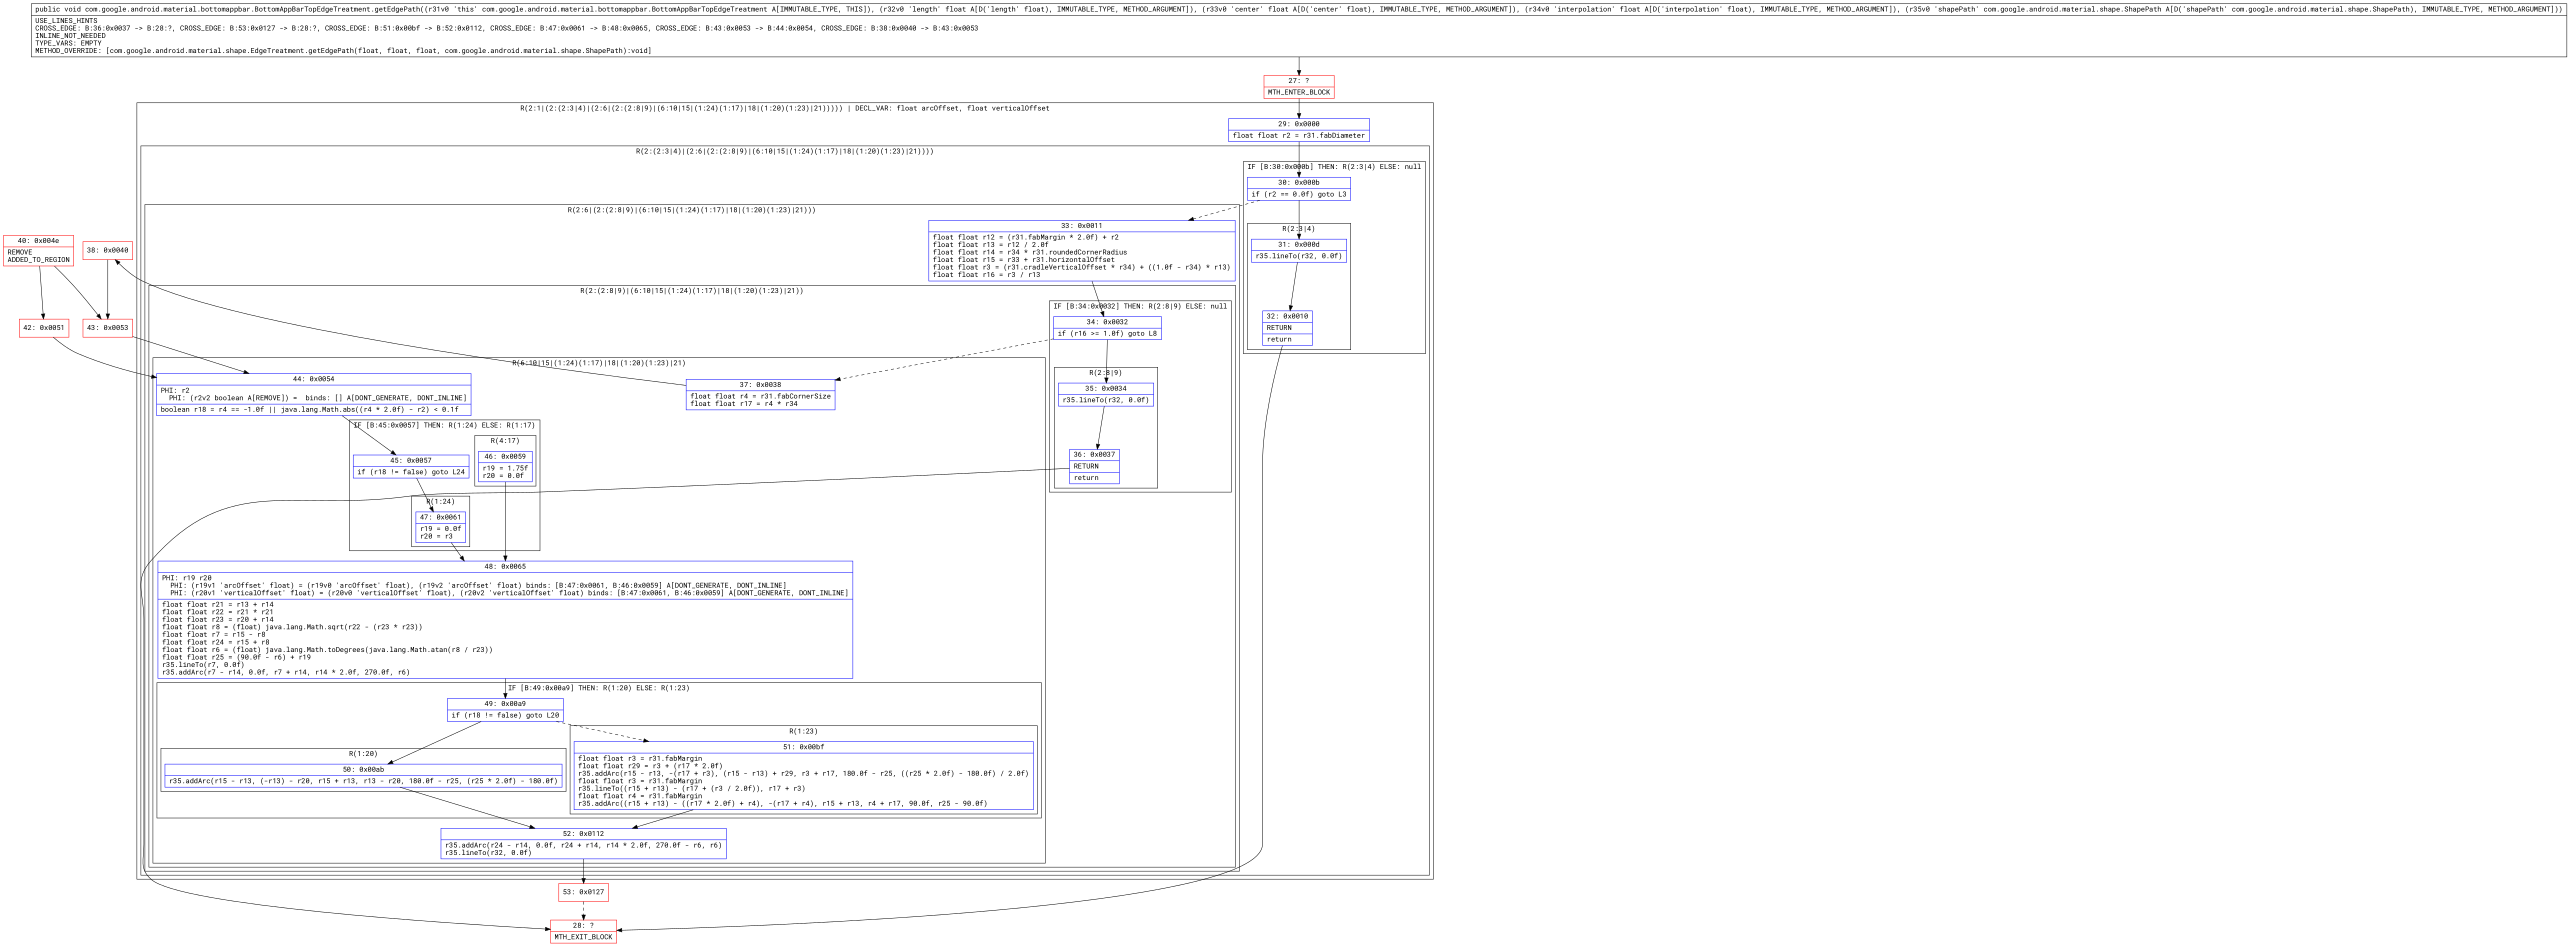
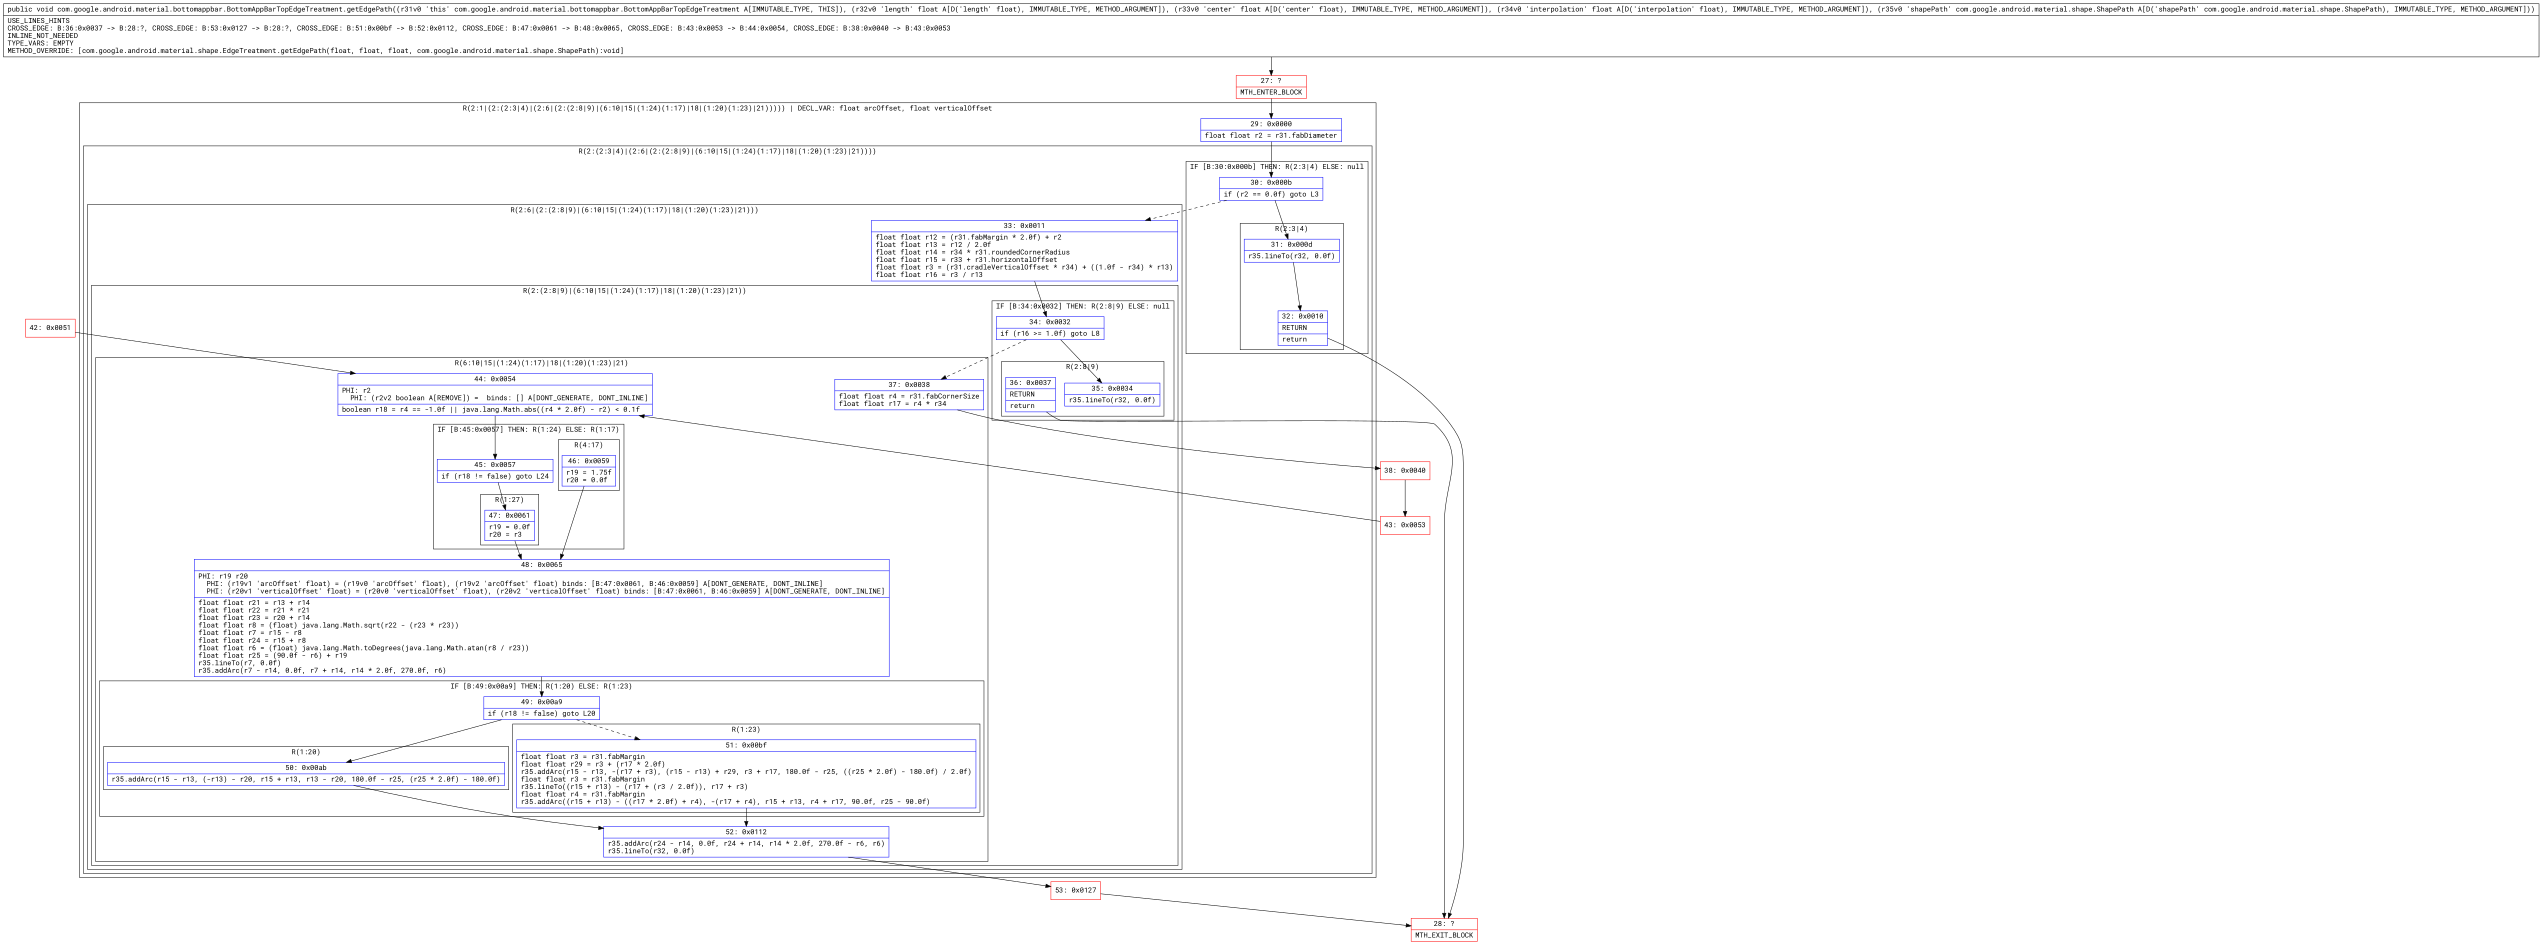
  digraph {
    fontname="Roboto Mono"
    node [color=blue fontname="Roboto Mono" shape=record]
    edge [fontname="Roboto Mono"]
    n1 [label="{31\:\ 0x000d|r35.lineTo(r32, 0.0f)\l}"]
    n2 [label="{32\:\ 0x0010|RETURN\l|return\l}"]
    n3 [label="{30\:\ 0x000b|if (r2 == 0.0f) goto L3\l}"]
    n4 [label="{35\:\ 0x0034|r35.lineTo(r32, 0.0f)\l}"]
    n5 [label="{36\:\ 0x0037|RETURN\l|return\l}"]
    n6 [label="{34\:\ 0x0032|if (r16 \>= 1.0f) goto L8\l}"]
    n7 [label="{47\:\ 0x0061|r19 = 0.0f\lr20 = r3\l}"]
    n8 [label="{46\:\ 0x0059|r19 = 1.75f\lr20 = 0.0f\l}"]
    n9 [label="{45\:\ 0x0057|if (r18 != false) goto L24\l}"]
    n10 [label="{50\:\ 0x00ab|r35.addArc(r15 \- r13, (\-r13) \- r20, r15 + r13, r13 \- r20, 180.0f \- r25, (r25 * 2.0f) \- 180.0f)\l}"]
    n11 [label="{51\:\ 0x00bf|float float r3 = r31.fabMargin\lfloat float r29 = r3 + (r17 * 2.0f)\lr35.addArc(r15 \- r13, \-(r17 + r3), (r15 \- r13) + r29, r3 + r17, 180.0f \- r25, ((r25 * 2.0f) \- 180.0f) \/ 2.0f)\lfloat float r3 = r31.fabMargin\lr35.lineTo((r15 + r13) \- (r17 + (r3 \/ 2.0f)), r17 + r3)\lfloat float r4 = r31.fabMargin\lr35.addArc((r15 + r13) \- ((r17 * 2.0f) + r4), \-(r17 + r4), r15 + r13, r4 + r17, 90.0f, r25 \- 90.0f)\l}"]
    n12 [label="{49\:\ 0x00a9|if (r18 != false) goto L20\l}"]
    n13 [label="{37\:\ 0x0038|float float r4 = r31.fabCornerSize\lfloat float r17 = r4 * r34\l}"]
    n14 [label="{44\:\ 0x0054|PHI: r2 \l  PHI: (r2v2 boolean A[REMOVE]) =  binds: [] A[DONT_GENERATE, DONT_INLINE]\l|boolean r18 = r4 == \-1.0f \|\| java.lang.Math.abs((r4 * 2.0f) \- r2) \< 0.1f\l}"]
    n15 [label="{48\:\ 0x0065|PHI: r19 r20 \l  PHI: (r19v1 'arcOffset' float) = (r19v0 'arcOffset' float), (r19v2 'arcOffset' float) binds: [B:47:0x0061, B:46:0x0059] A[DONT_GENERATE, DONT_INLINE]\l  PHI: (r20v1 'verticalOffset' float) = (r20v0 'verticalOffset' float), (r20v2 'verticalOffset' float) binds: [B:47:0x0061, B:46:0x0059] A[DONT_GENERATE, DONT_INLINE]\l|float float r21 = r13 + r14\lfloat float r22 = r21 * r21\lfloat float r23 = r20 + r14\lfloat float r8 = (float) java.lang.Math.sqrt(r22 \- (r23 * r23))\lfloat float r7 = r15 \- r8\lfloat float r24 = r15 + r8\lfloat float r6 = (float) java.lang.Math.toDegrees(java.lang.Math.atan(r8 \/ r23))\lfloat float r25 = (90.0f \- r6) + r19\lr35.lineTo(r7, 0.0f)\lr35.addArc(r7 \- r14, 0.0f, r7 + r14, r14 * 2.0f, 270.0f, r6)\l}"]
    n16 [label="{52\:\ 0x0112|r35.addArc(r24 \- r14, 0.0f, r24 + r14, r14 * 2.0f, 270.0f \- r6, r6)\lr35.lineTo(r32, 0.0f)\l}"]
    n17 [label="{33\:\ 0x0011|float float r12 = (r31.fabMargin * 2.0f) + r2\lfloat float r13 = r12 \/ 2.0f\lfloat float r14 = r34 * r31.roundedCornerRadius\lfloat float r15 = r33 + r31.horizontalOffset\lfloat float r3 = (r31.cradleVerticalOffset * r34) + ((1.0f \- r34) * r13)\lfloat float r16 = r3 \/ r13\l}"]
    n18 [label="{29\:\ 0x0000|float float r2 = r31.fabDiameter\l}"]
    n19 [color=red label="{28\:\ ?|MTH_EXIT_BLOCK\l}"]
    n20 [color=red label="{38\:\ 0x0040}"]
    n21 [color=red label="{53\:\ 0x0127}"]
    n22 [color=red label="{43\:\ 0x0053}"]
    n23 [color=red label="{27\:\ ?|MTH_ENTER_BLOCK\l}"]
-   n24 [color=red label="{40\:\ 0x004e|REMOVE\lADDED_TO_REGION\l}"]
    n25 [color=red label="{42\:\ 0x0051}"]
    n26 [label="{public void com.google.android.material.bottomappbar.BottomAppBarTopEdgeTreatment.getEdgePath((r31v0 'this' com.google.android.material.bottomappbar.BottomAppBarTopEdgeTreatment A[IMMUTABLE_TYPE, THIS]), (r32v0 'length' float A[D('length' float), IMMUTABLE_TYPE, METHOD_ARGUMENT]), (r33v0 'center' float A[D('center' float), IMMUTABLE_TYPE, METHOD_ARGUMENT]), (r34v0 'interpolation' float A[D('interpolation' float), IMMUTABLE_TYPE, METHOD_ARGUMENT]), (r35v0 'shapePath' com.google.android.material.shape.ShapePath A[D('shapePath' com.google.android.material.shape.ShapePath), IMMUTABLE_TYPE, METHOD_ARGUMENT]))  | USE_LINES_HINTS\lCROSS_EDGE: B:36:0x0037 \-\> B:28:?, CROSS_EDGE: B:53:0x0127 \-\> B:28:?, CROSS_EDGE: B:51:0x00bf \-\> B:52:0x0112, CROSS_EDGE: B:47:0x0061 \-\> B:48:0x0065, CROSS_EDGE: B:43:0x0053 \-\> B:44:0x0054, CROSS_EDGE: B:38:0x0040 \-\> B:43:0x0053\lINLINE_NOT_NEEDED\lTYPE_VARS: EMPTY\lMETHOD_OVERRIDE: [com.google.android.material.shape.EdgeTreatment.getEdgePath(float, float, float, com.google.android.material.shape.ShapePath):void]\l}" color=""]
    subgraph cluster_1 {
      label="R(2:1|(2:(2:3|4)|(2:6|(2:(2:8|9)|(6:10|15|(1:24)(1:17)|18|(1:20)(1:23)|21))))) | DECL_VAR: float arcOffset, float verticalOffset\l"
      n18
      subgraph cluster_2 {
        label="R(2:(2:3|4)|(2:6|(2:(2:8|9)|(6:10|15|(1:24)(1:17)|18|(1:20)(1:23)|21))))"
        subgraph cluster_3 {
          label="IF [B:30:0x000b] THEN: R(2:3|4) ELSE: null"
          n3
          subgraph cluster_4 {
            label="R(2:3|4)"
            n1
            n2
          }
        }
        subgraph cluster_5 {
          label="R(2:6|(2:(2:8|9)|(6:10|15|(1:24)(1:17)|18|(1:20)(1:23)|21)))"
          n17
          subgraph cluster_6 {
            label="R(2:(2:8|9)|(6:10|15|(1:24)(1:17)|18|(1:20)(1:23)|21))"
            subgraph cluster_7 {
              label="IF [B:34:0x0032] THEN: R(2:8|9) ELSE: null"
              n6
              subgraph cluster_8 {
                label="R(2:8|9)"
                n4
                n5
              }
            }
            subgraph cluster_9 {
              label="R(6:10|15|(1:24)(1:17)|18|(1:20)(1:23)|21)"
              n13
              n14
              n15
              n16
              subgraph cluster_10 {
                label="IF [B:45:0x0057] THEN: R(1:24) ELSE: R(1:17)"
                n9
                subgraph cluster_11 {
-                 label="R(1:24)"
+                 label="R(1:27)"
                  n7
                }
                subgraph cluster_12 {
                  label="R(4:17)"
                  n8
                }
              }
              subgraph cluster_13 {
                label="IF [B:49:0x00a9] THEN: R(1:20) ELSE: R(1:23)"
                n12
                subgraph cluster_14 {
                  label="R(1:20)"
                  n10
                }
                subgraph cluster_15 {
                  label="R(1:23)"
                  n11
                }
              }
            }
          }
        }
      }
    }
    n1 -> n2
    n2 -> n19
    n3 -> n1
    n3 -> n17 [style=dashed]
-   n4 -> n5
    n5 -> n19
    n6 -> n4
    n6 -> n13 [style=dashed]
    n7 -> n15
    n8 -> n15
    n9 -> n7
    n10 -> n16
    n11 -> n16
    n12 -> n10
    n12 -> n11 [style=dashed]
    n13 -> n20
    n14 -> n9
    n15 -> n12
    n16 -> n21
    n17 -> n6
    n18 -> n3
    n20 -> n22
-   n21 -> n19 [style=dashed]
+   n21 -> n19
    n22 -> n14
    n23 -> n18
-   n24 -> n22
-   n24 -> n25
    n25 -> n14
    n26 -> n23
  }
